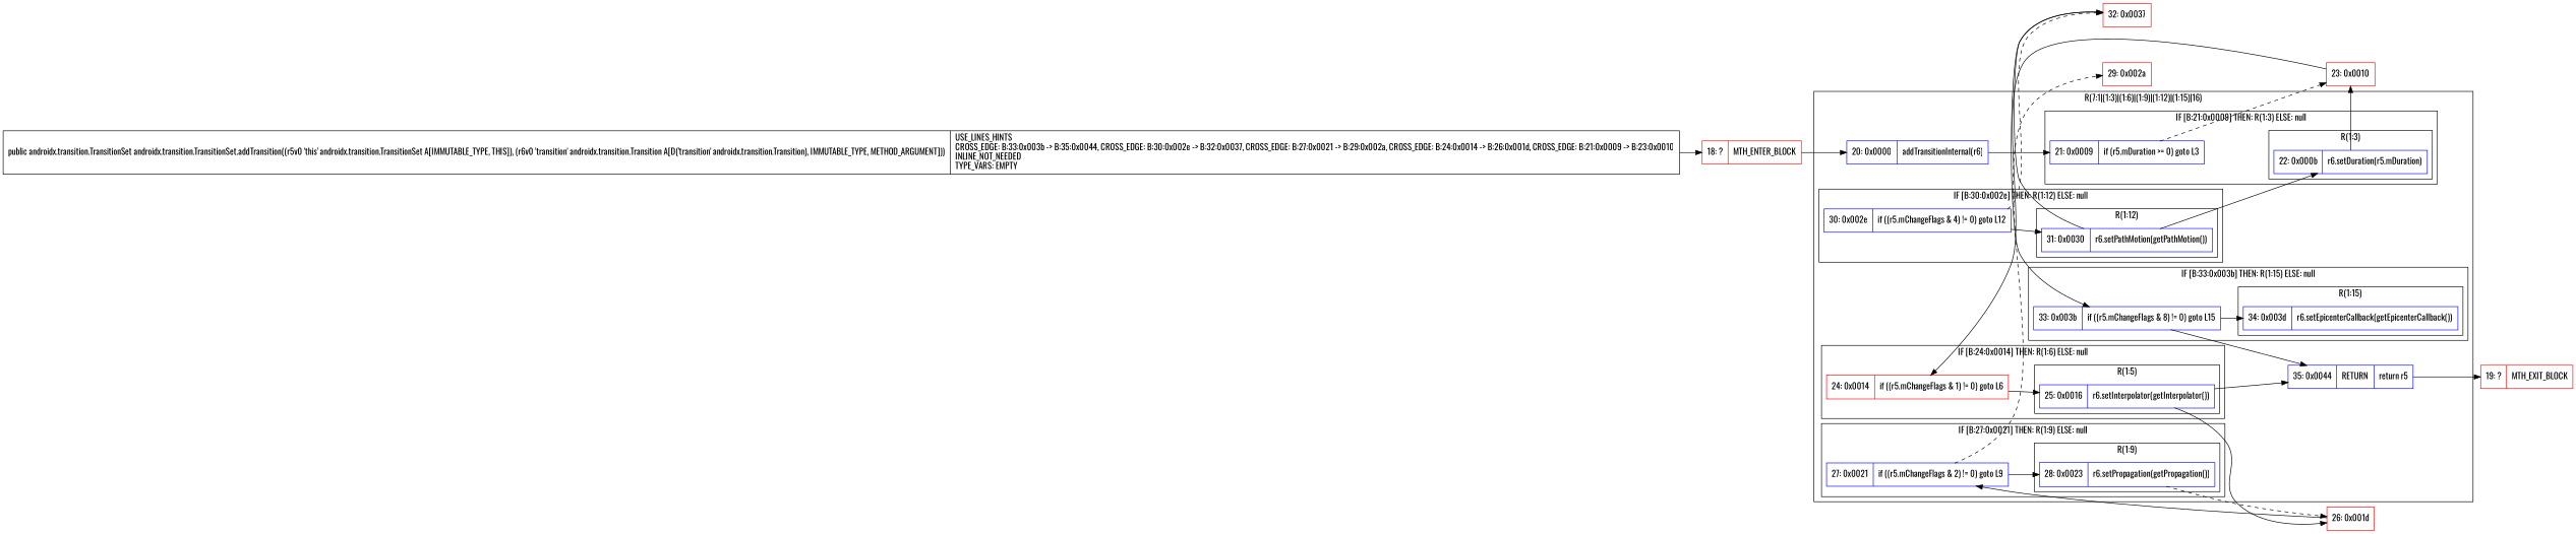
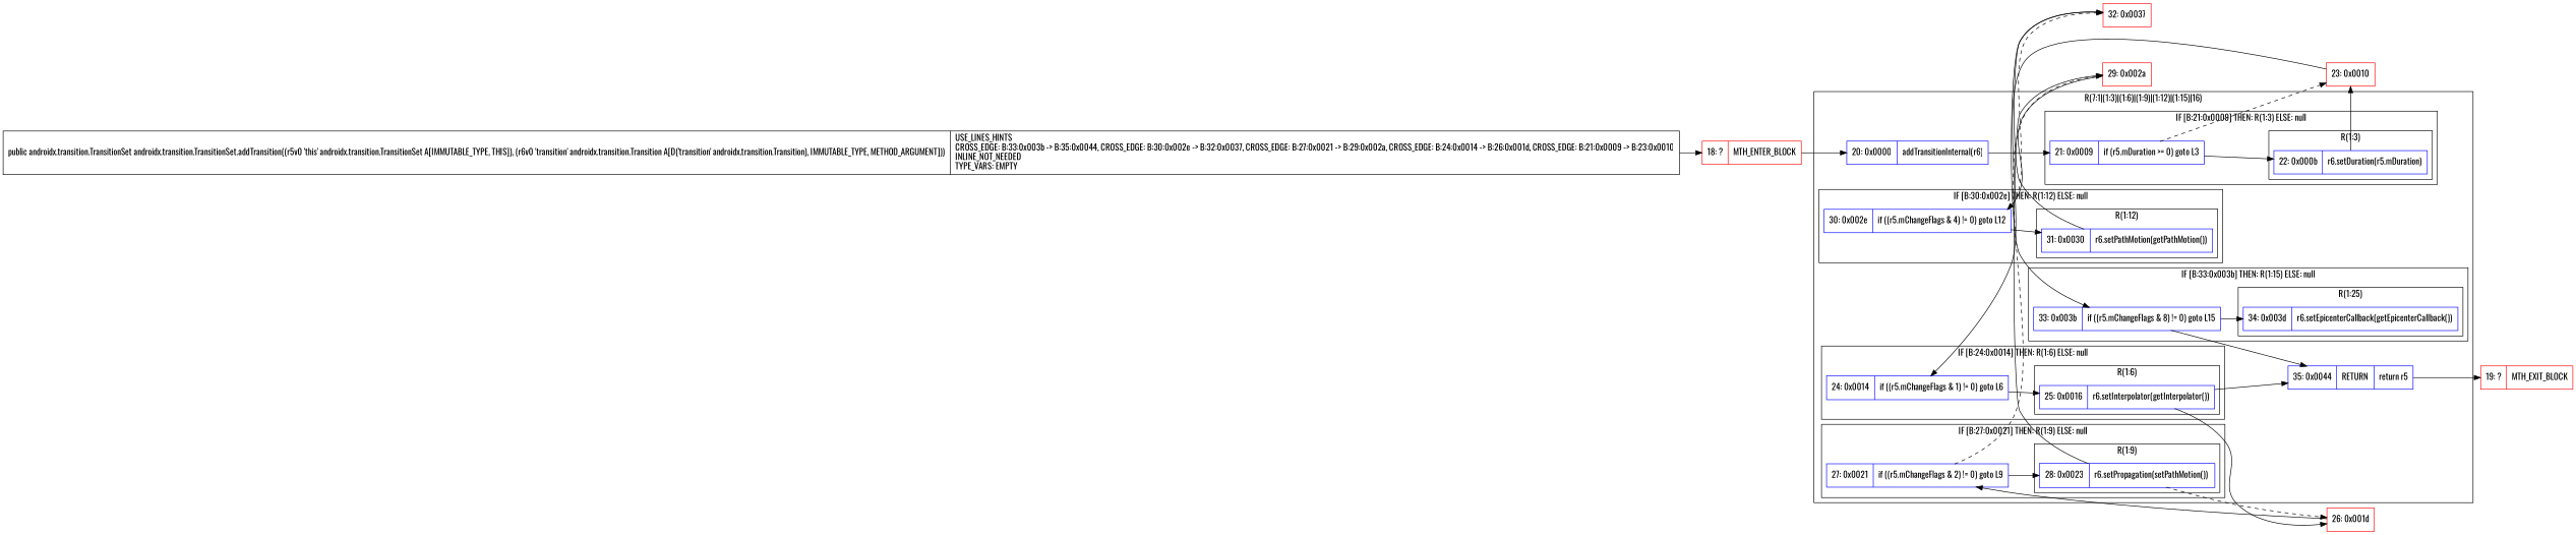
  digraph {
    fontname=Oswald
    rankdir=LR
    node [color=blue fontname=Oswald shape=record]
    edge [fontname=Oswald]
    n1 [label="{22\:\ 0x000b|r6.setDuration(r5.mDuration)\l}"]
    n2 [label="{21\:\ 0x0009|if (r5.mDuration \>= 0) goto L3\l}"]
    n3 [label="{25\:\ 0x0016|r6.setInterpolator(getInterpolator())\l}"]
-   n4 [color=red label="{24\:\ 0x0014|if ((r5.mChangeFlags & 1) != 0) goto L6\l}"]
-   n5 [label="{28\:\ 0x0023|r6.setPropagation(getPropagation())\l}"]
+   n4 [label="{24\:\ 0x0014|if ((r5.mChangeFlags & 1) != 0) goto L6\l}"]
+   n5 [label="{28\:\ 0x0023|r6.setPropagation(setPathMotion())\l}"]
    n6 [label="{27\:\ 0x0021|if ((r5.mChangeFlags & 2) != 0) goto L9\l}"]
    n7 [label="{31\:\ 0x0030|r6.setPathMotion(getPathMotion())\l}"]
    n8 [label="{30\:\ 0x002e|if ((r5.mChangeFlags & 4) != 0) goto L12\l}"]
    n9 [label="{34\:\ 0x003d|r6.setEpicenterCallback(getEpicenterCallback())\l}"]
    n10 [label="{33\:\ 0x003b|if ((r5.mChangeFlags & 8) != 0) goto L15\l}"]
    n11 [label="{20\:\ 0x0000|addTransitionInternal(r6)\l}"]
    n12 [label="{35\:\ 0x0044|RETURN\l|return r5\l}"]
    n13 [color=red label="{23\:\ 0x0010}"]
    n14 [color=red label="{26\:\ 0x001d}"]
    n15 [color=red label="{29\:\ 0x002a}"]
    n16 [color=red label="{32\:\ 0x0037}"]
    n17 [color=red label="{19\:\ ?|MTH_EXIT_BLOCK\l}"]
    n18 [color=red label="{18\:\ ?|MTH_ENTER_BLOCK\l}"]
    n19 [label="{public androidx.transition.TransitionSet androidx.transition.TransitionSet.addTransition((r5v0 'this' androidx.transition.TransitionSet A[IMMUTABLE_TYPE, THIS]), (r6v0 'transition' androidx.transition.Transition A[D('transition' androidx.transition.Transition), IMMUTABLE_TYPE, METHOD_ARGUMENT]))  | USE_LINES_HINTS\lCROSS_EDGE: B:33:0x003b \-\> B:35:0x0044, CROSS_EDGE: B:30:0x002e \-\> B:32:0x0037, CROSS_EDGE: B:27:0x0021 \-\> B:29:0x002a, CROSS_EDGE: B:24:0x0014 \-\> B:26:0x001d, CROSS_EDGE: B:21:0x0009 \-\> B:23:0x0010\lINLINE_NOT_NEEDED\lTYPE_VARS: EMPTY\l}" color=""]
    subgraph cluster_1 {
      label="R(7:1|(1:3)|(1:6)|(1:9)|(1:12)|(1:15)|16)"
      n11
      n12
      subgraph cluster_2 {
        label="IF [B:21:0x0009] THEN: R(1:3) ELSE: null"
        n2
        subgraph cluster_3 {
          label="R(1:3)"
          n1
        }
      }
      subgraph cluster_4 {
        label="IF [B:24:0x0014] THEN: R(1:6) ELSE: null"
        n4
        subgraph cluster_5 {
-         label="R(1:5)"
+         label="R(1:6)"
          n3
        }
      }
      subgraph cluster_6 {
        label="IF [B:27:0x0021] THEN: R(1:9) ELSE: null"
        n6
        subgraph cluster_7 {
          label="R(1:9)"
          n5
        }
      }
      subgraph cluster_8 {
        label="IF [B:30:0x002e] THEN: R(1:12) ELSE: null"
        n8
        subgraph cluster_9 {
          label="R(1:12)"
          n7
        }
      }
      subgraph cluster_10 {
        label="IF [B:33:0x003b] THEN: R(1:15) ELSE: null"
        n10
        subgraph cluster_11 {
-         label="R(1:15)"
+         label="R(1:25)"
          n9
        }
      }
    }
    n1 -> n13
-   n7 -> n1
+   n2 -> n1
    n2 -> n13 [style=dashed]
    n3 -> n12
    n3 -> n14
    n4 -> n3
    n5 -> n14 [style=dashed]
+   n5 -> n15
    n6 -> n5
    n6 -> n15 [style=dashed]
    n7 -> n16
    n8 -> n7
    n8 -> n16 [style=dashed]
    n10 -> n9
    n10 -> n12 [style=solid]
    n11 -> n2
    n12 -> n17
    n13 -> n4
    n14 -> n6
+   n15 -> n8
    n16 -> n10
    n18 -> n11
    n19 -> n18
  }
